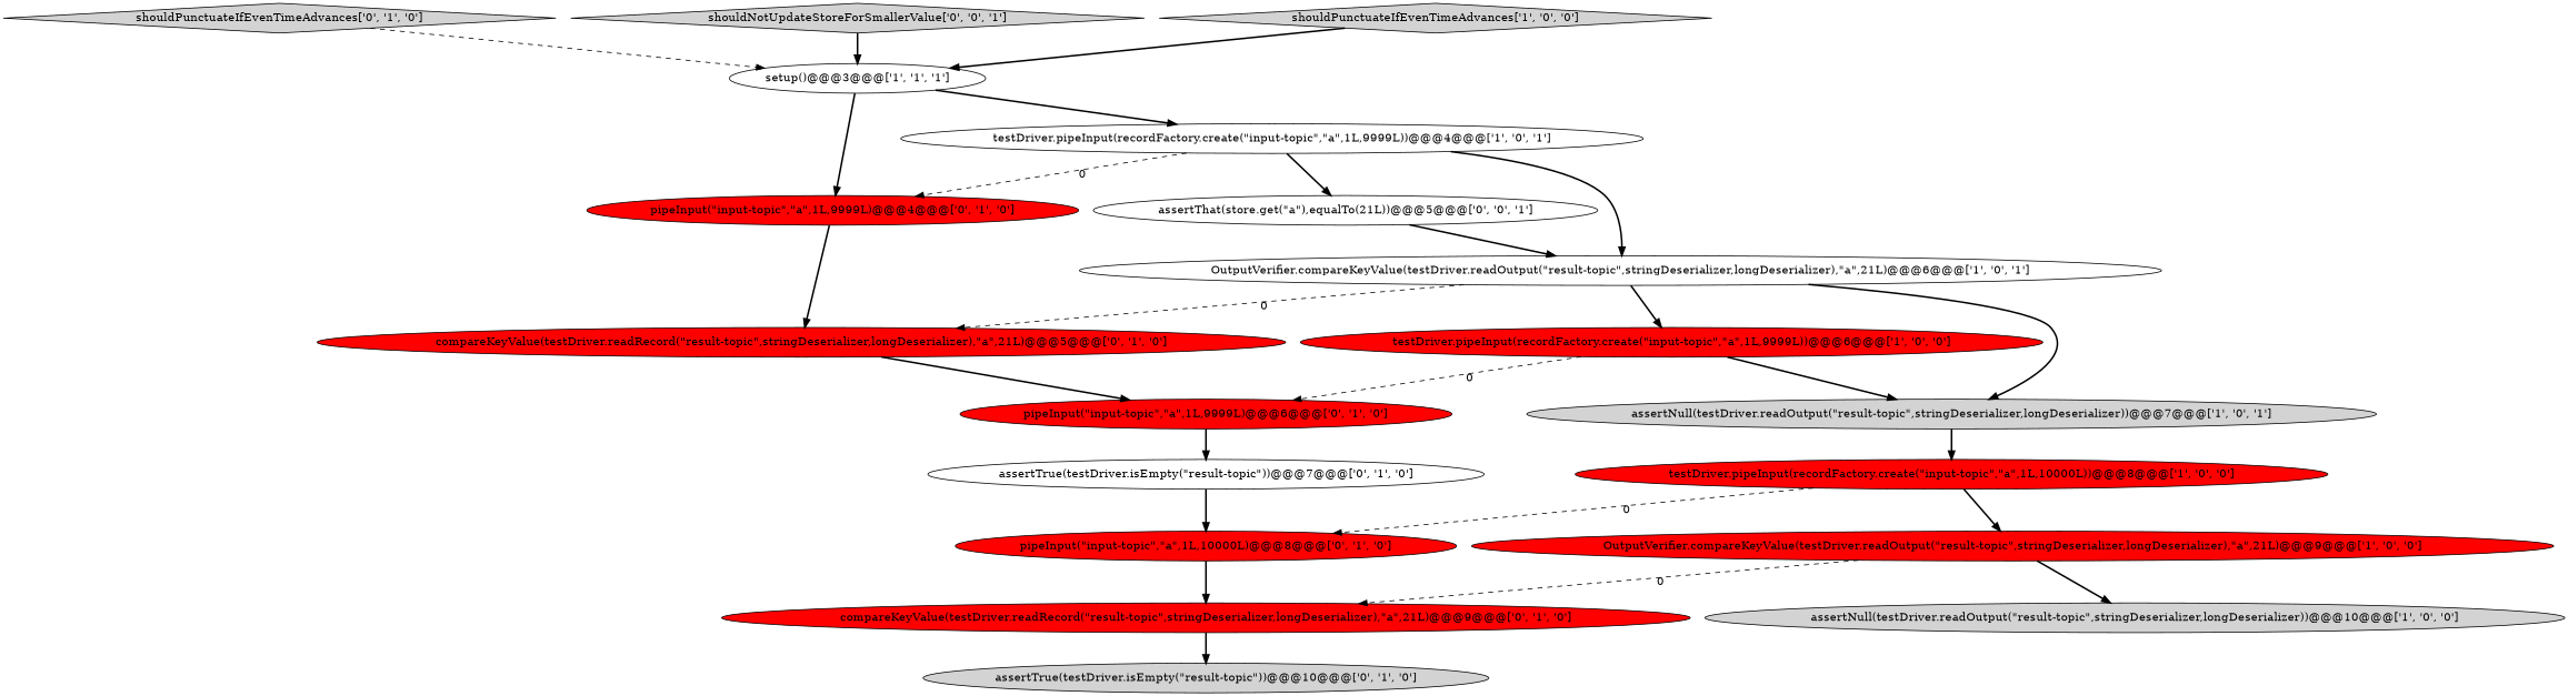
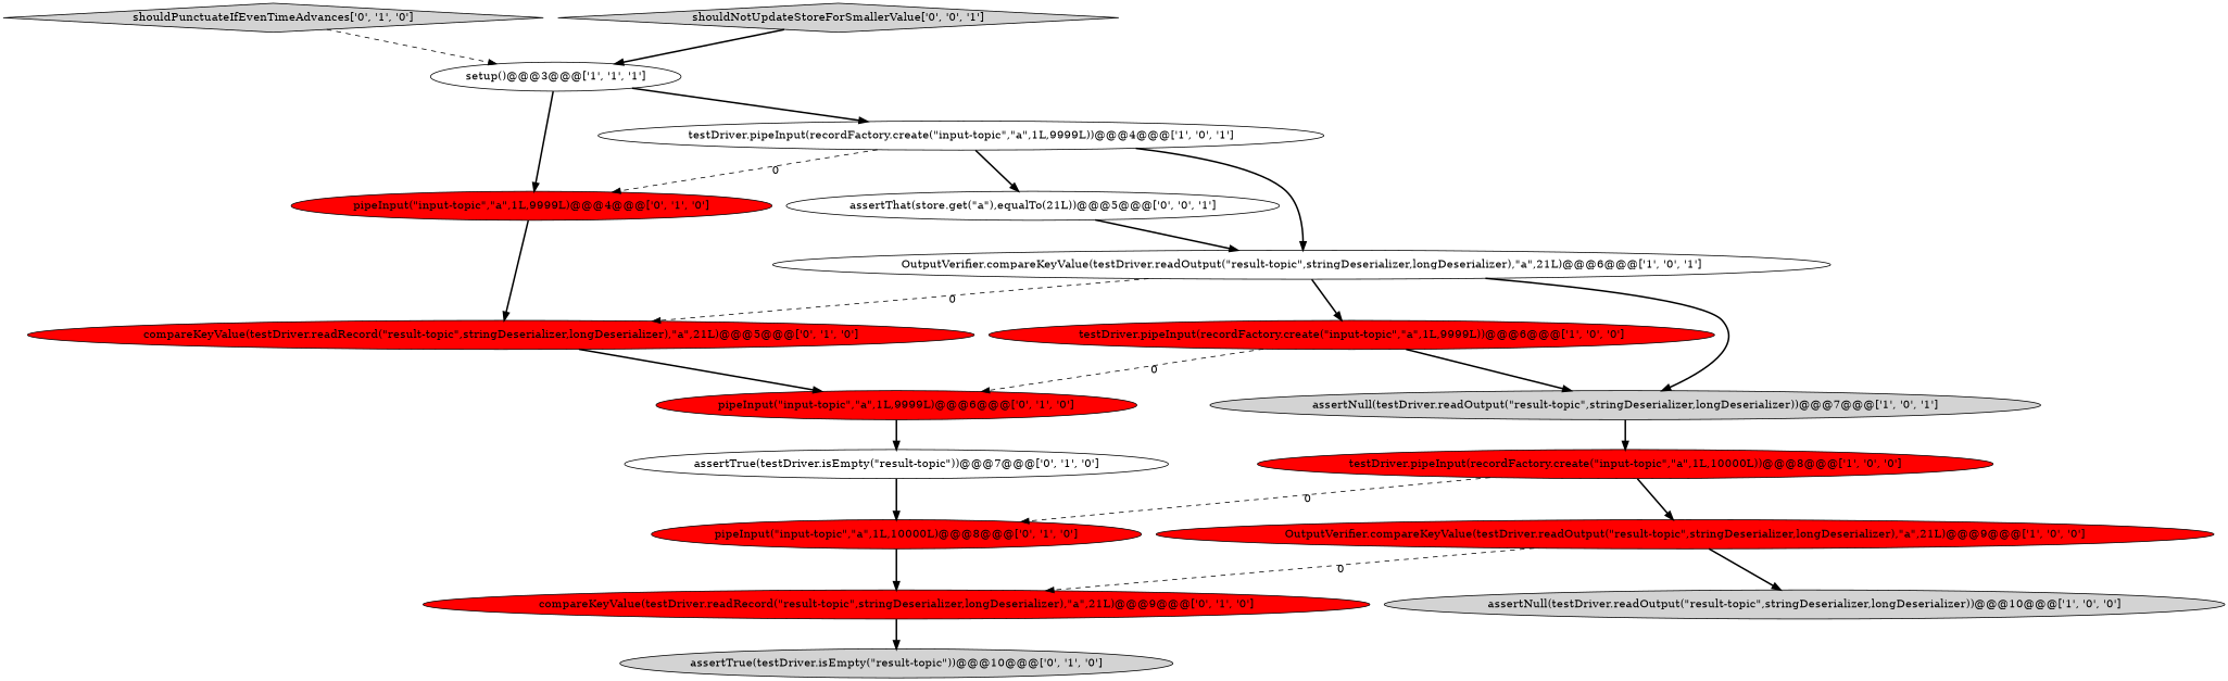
  digraph {
    node [fillcolor=red shape=ellipse style=filled]
    edge [style=bold]
    n1 [fillcolor=lightgray label="shouldPunctuateIfEvenTimeAdvances['0', '1', '0']" shape=diamond]
    n2 [fillcolor=white label="setup()@@@3@@@['1', '1', '1']"]
    n3 [fillcolor=white label="testDriver.pipeInput(recordFactory.create(\"input-topic\",\"a\",1L,9999L))@@@4@@@['1', '0', '1']"]
    n4 [label="pipeInput(\"input-topic\",\"a\",1L,9999L)@@@4@@@['0', '1', '0']"]
    n5 [label="testDriver.pipeInput(recordFactory.create(\"input-topic\",\"a\",1L,10000L))@@@8@@@['1', '0', '0']"]
    n6 [label="OutputVerifier.compareKeyValue(testDriver.readOutput(\"result-topic\",stringDeserializer,longDeserializer),\"a\",21L)@@@9@@@['1', '0', '0']"]
    n7 [label="pipeInput(\"input-topic\",\"a\",1L,10000L)@@@8@@@['0', '1', '0']"]
    n8 [fillcolor=lightgray label="assertNull(testDriver.readOutput(\"result-topic\",stringDeserializer,longDeserializer))@@@10@@@['1', '0', '0']"]
    n9 [label="compareKeyValue(testDriver.readRecord(\"result-topic\",stringDeserializer,longDeserializer),\"a\",21L)@@@9@@@['0', '1', '0']"]
    n10 [fillcolor=white label="OutputVerifier.compareKeyValue(testDriver.readOutput(\"result-topic\",stringDeserializer,longDeserializer),\"a\",21L)@@@6@@@['1', '0', '1']"]
    n11 [fillcolor=white label="assertThat(store.get(\"a\"),equalTo(21L))@@@5@@@['0', '0', '1']"]
    n12 [label="compareKeyValue(testDriver.readRecord(\"result-topic\",stringDeserializer,longDeserializer),\"a\",21L)@@@5@@@['0', '1', '0']"]
    n13 [label="testDriver.pipeInput(recordFactory.create(\"input-topic\",\"a\",1L,9999L))@@@6@@@['1', '0', '0']"]
    n14 [label="pipeInput(\"input-topic\",\"a\",1L,9999L)@@@6@@@['0', '1', '0']"]
    n15 [fillcolor=lightgray label="assertNull(testDriver.readOutput(\"result-topic\",stringDeserializer,longDeserializer))@@@7@@@['1', '0', '1']"]
    n16 [fillcolor=white label="assertTrue(testDriver.isEmpty(\"result-topic\"))@@@7@@@['0', '1', '0']"]
    n17 [fillcolor=lightgray label="assertTrue(testDriver.isEmpty(\"result-topic\"))@@@10@@@['0', '1', '0']"]
    n18 [fillcolor=lightgray label="shouldNotUpdateStoreForSmallerValue['0', '0', '1']" shape=diamond]
-   n19 [fillcolor=lightgray label="shouldPunctuateIfEvenTimeAdvances['1', '0', '0']" shape=diamond]
    n1 -> n2 [style=dashed]
    n2 -> n3
    n2 -> n4
    n3 -> n4 [label=0 style=dashed]
    n3 -> n10
    n3 -> n11
    n4 -> n12
    n5 -> n6
    n5 -> n7 [label=0 style=dashed]
    n6 -> n8
    n6 -> n9 [label=0 style=dashed]
    n7 -> n9
    n9 -> n17
    n10 -> n12 [label=0 style=dashed]
    n10 -> n13
    n10 -> n15
    n11 -> n10
    n12 -> n14
    n13 -> n14 [label=0 style=dashed]
    n13 -> n15
    n14 -> n16
    n15 -> n5
    n16 -> n7
    n18 -> n2
-   n19 -> n2
  }
